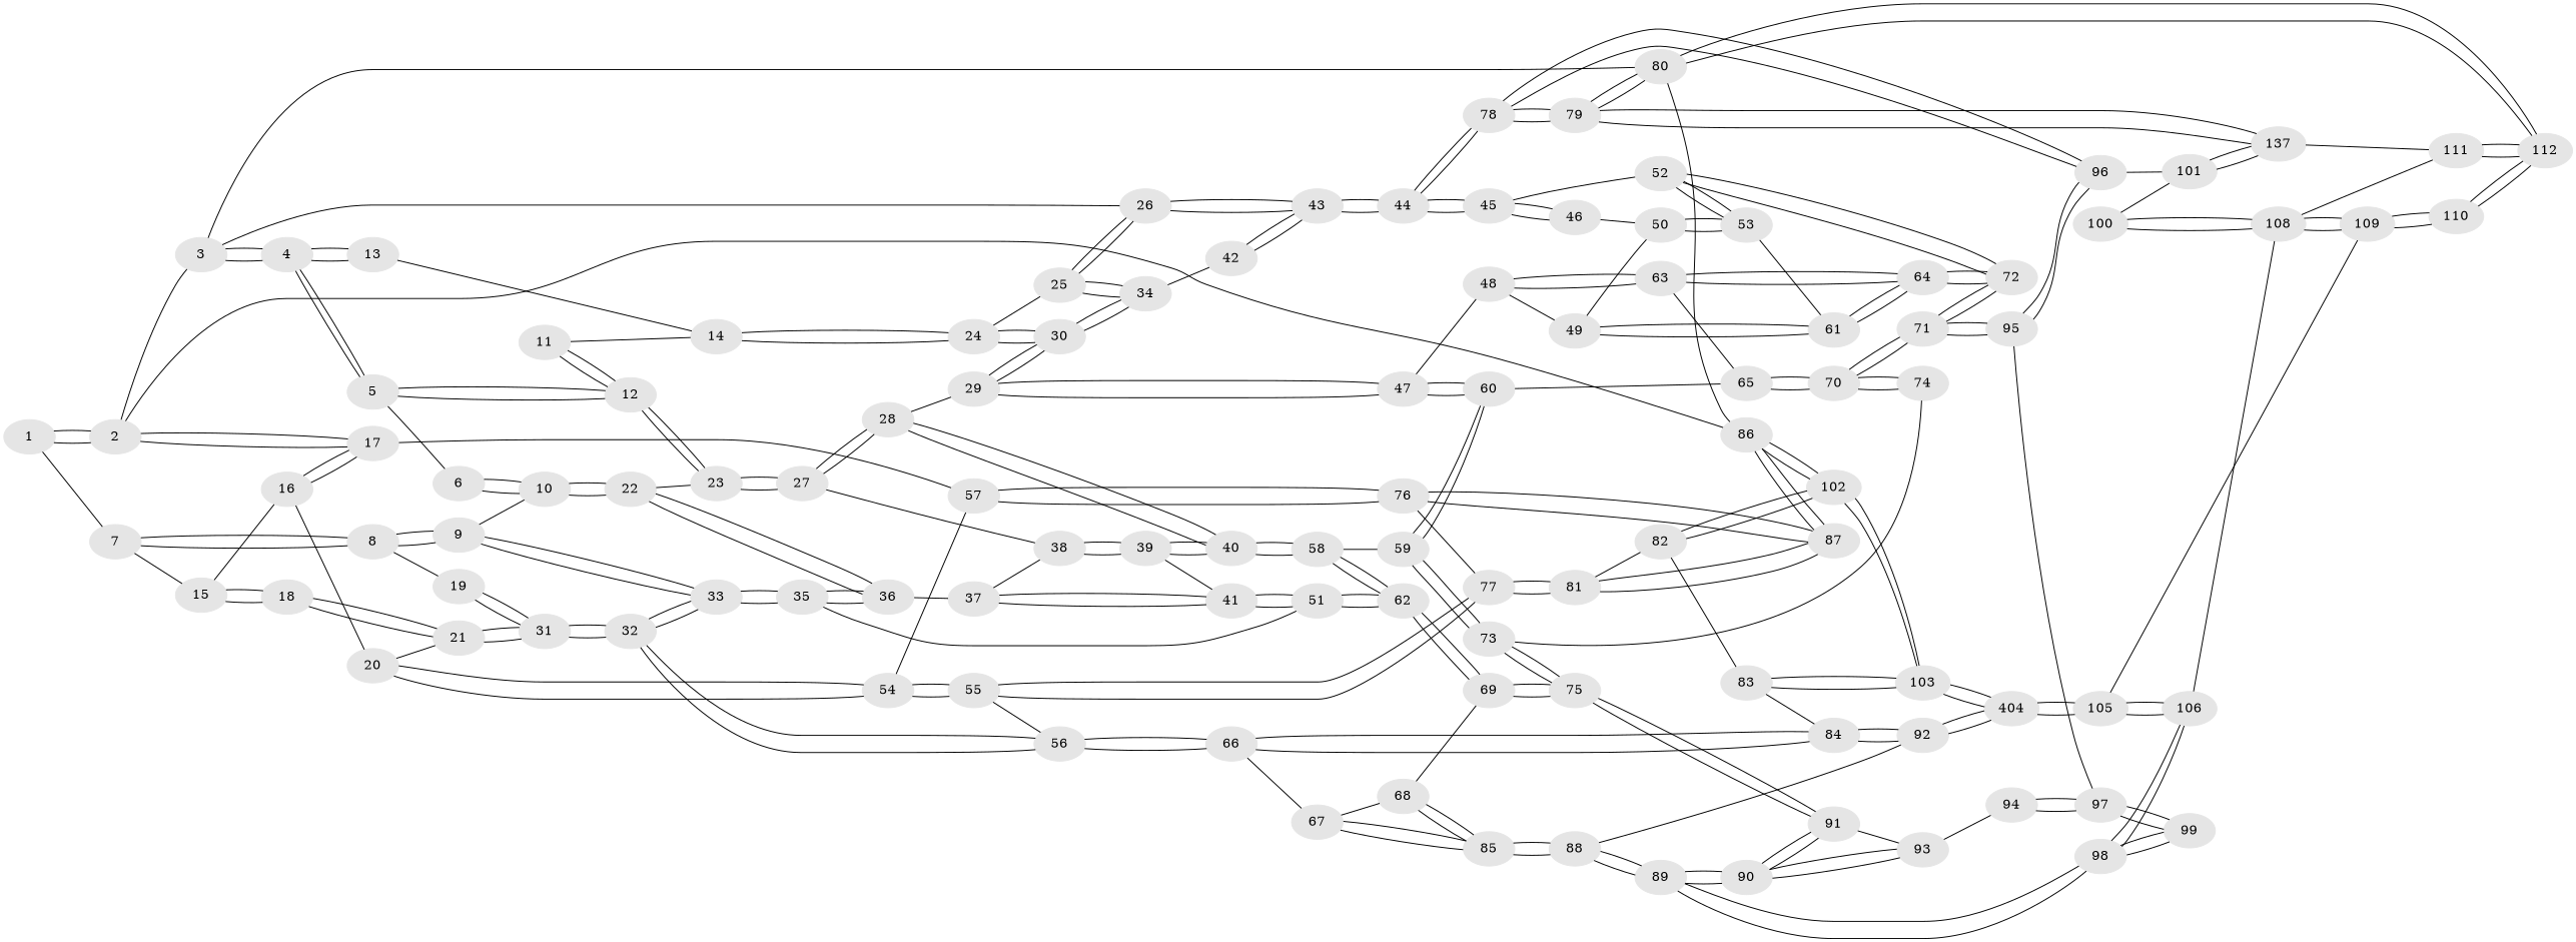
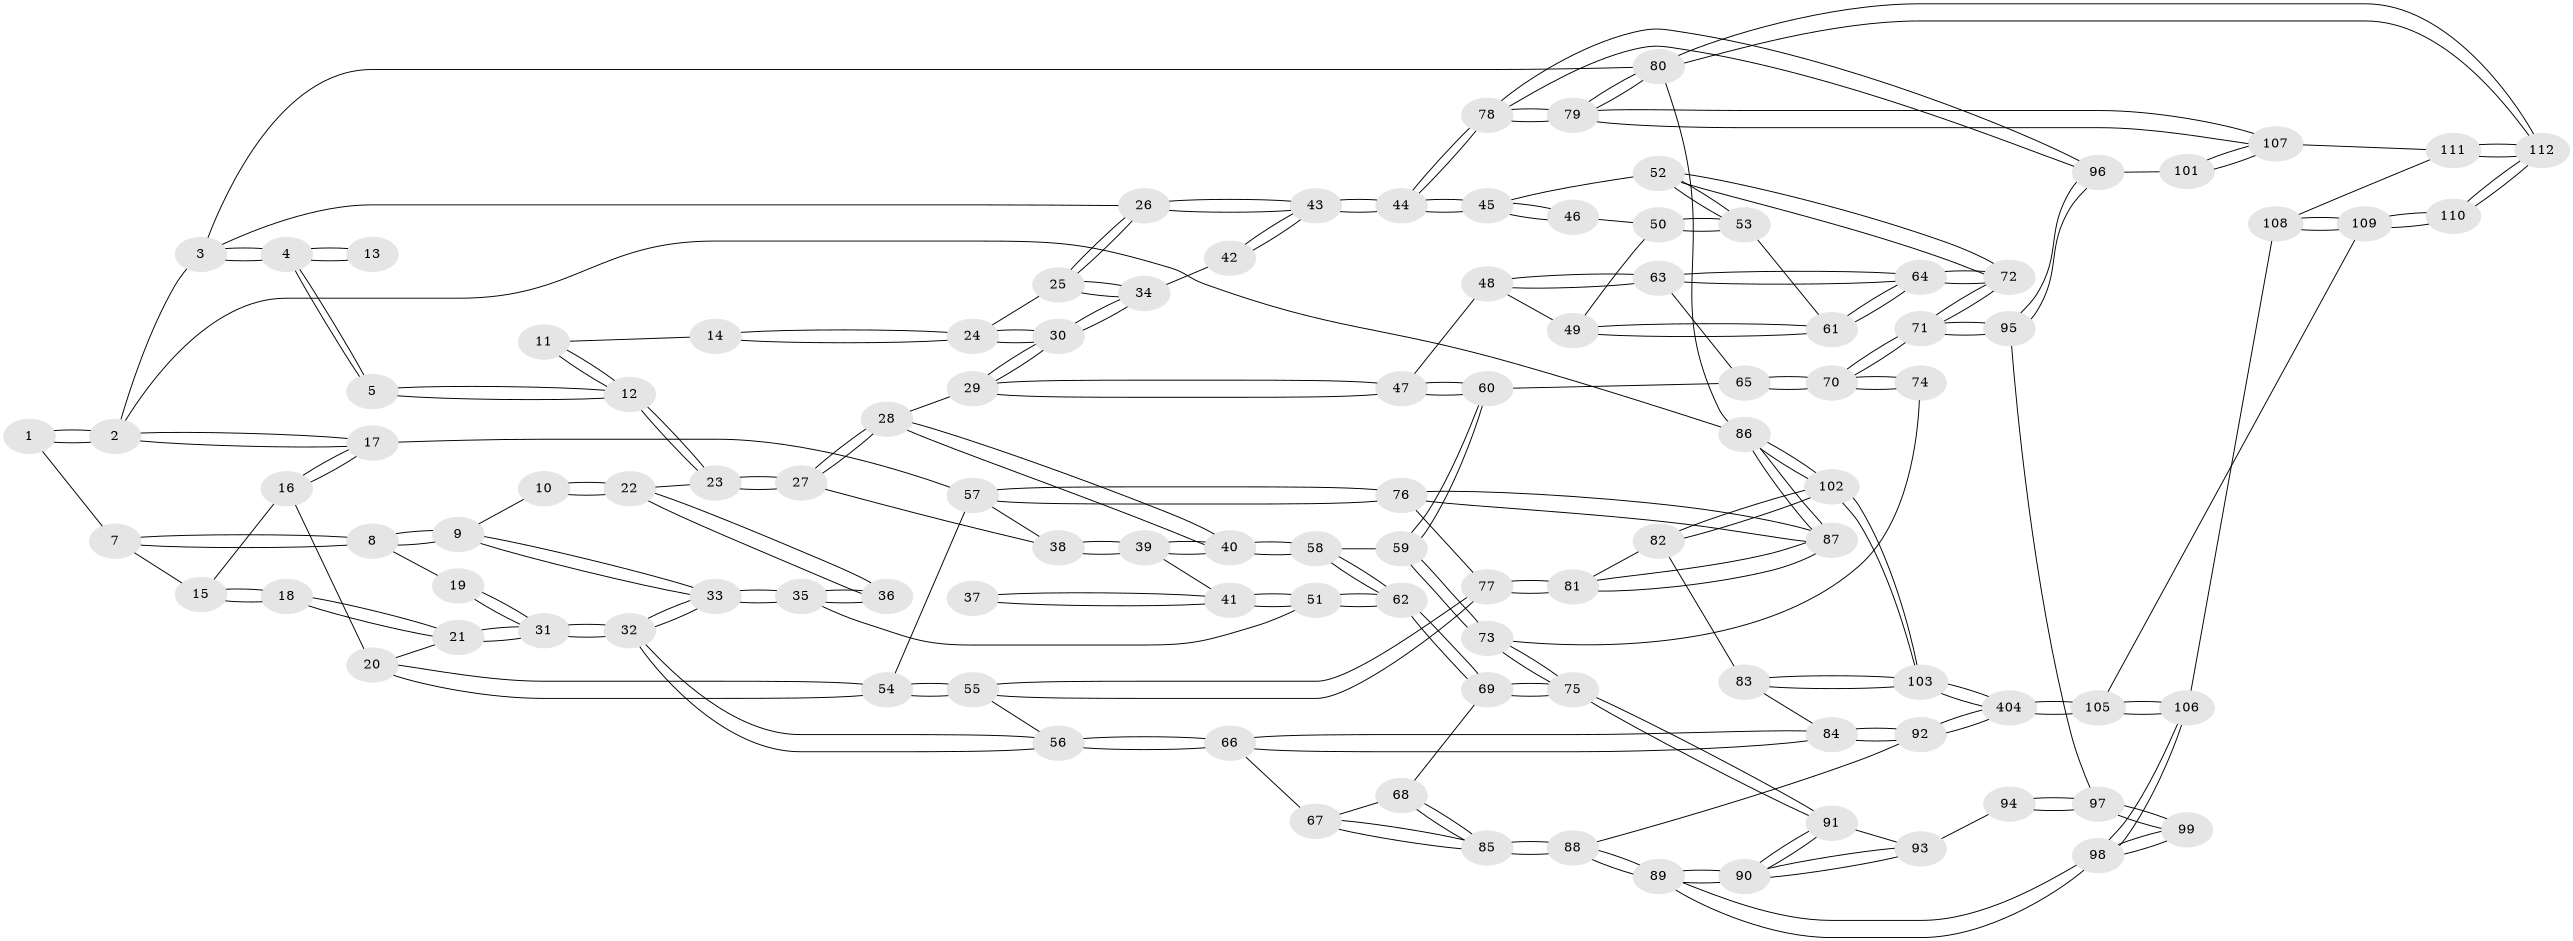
  graph {
    rankdir=LR
    node [color=gray90 style=filled]
    1
    2
    7
    3
    17
    86
    8
    15
    4
    26
    80
    57
    87
    102
    5
    13
    43
    112
-   6
    12
    14
    10
    23
    22
    9
    19
    16
    18
    33
    31
    35
    36
    11
    24
    27
    25
    30
    20
    21
    54
    76
    32
    55
    37
    28
    38
    34
    42
    44
    29
    40
    39
    47
    58
    48
    60
    56
    66
    51
    62
    41
    59
    45
    78
    46
    52
    79
    96
    50
    53
    72
    49
    63
    65
    61
    64
    69
    77
    81
    67
    84
    73
    75
    74
    70
    71
    68
    85
    92
    88
    91
    95
    97
    94
    93
    82
-   107 [label=137]
+   107
    101
    111
    83
    103
    n102 [label=404]
    89
    90
    98
    99
    106
    105
    108
-   100
    109
    110
    1 -- 2
    1 -- 2
    1 -- 7
    2 -- 3
    2 -- 17
    2 -- 17
    2 -- 86
    7 -- 8
    7 -- 8
    7 -- 15
    3 -- 4
    3 -- 4
    3 -- 26
    3 -- 80
    17 -- 57
    86 -- 87
    86 -- 87
    86 -- 102
    86 -- 102
    8 -- 9
    8 -- 9
    8 -- 19
    15 -- 16
    15 -- 18
    15 -- 18
    4 -- 5
    4 -- 5
    4 -- 13
    4 -- 13
    26 -- 43
    26 -- 43
    80 -- 86
    80 -- 112
    80 -- 112
    57 -- 76
    57 -- 76
    102 -- 103
    102 -- 103
-   5 -- 6
    5 -- 12
    5 -- 12
-   13 -- 14
    43 -- 44
    43 -- 44
-   6 -- 10
-   6 -- 10
    12 -- 23
    12 -- 23
    14 -- 24
    14 -- 24
    10 -- 22
    10 -- 22
    23 -- 27
    23 -- 27
    22 -- 23
    22 -- 36
    22 -- 36
    9 -- 10
    9 -- 33
    9 -- 33
    19 -- 31
    19 -- 31
    16 -- 17
    16 -- 17
    16 -- 20
    18 -- 21
    18 -- 21
    33 -- 35
    33 -- 35
    31 -- 32
    31 -- 32
    35 -- 36
    35 -- 36
    35 -- 51
-   36 -- 37
    11 -- 12
    11 -- 12
    11 -- 14
    24 -- 25
    24 -- 30
    24 -- 30
    27 -- 28
    27 -- 28
    27 -- 38
    25 -- 26
    25 -- 26
    25 -- 34
    25 -- 34
    30 -- 34
    30 -- 34
    20 -- 21
    20 -- 54
    20 -- 54
    21 -- 31
    21 -- 31
    54 -- 57
    54 -- 55
    54 -- 55
    76 -- 87
    76 -- 87
    76 -- 77
    32 -- 33
    32 -- 33
    32 -- 56
    32 -- 56
    55 -- 56
    55 -- 77
    55 -- 77
-   37 -- 38
+   57 -- 38
    37 -- 41
    37 -- 41
    28 -- 29
    28 -- 40
    28 -- 40
    38 -- 39
    38 -- 39
    34 -- 42
    42 -- 43
    42 -- 43
    44 -- 45
    44 -- 45
    44 -- 78
    44 -- 78
    29 -- 30
    29 -- 30
    29 -- 47
    29 -- 47
    40 -- 58
    40 -- 58
    39 -- 40
    39 -- 40
    39 -- 41
    47 -- 48
    47 -- 60
    47 -- 60
    58 -- 62
    58 -- 62
    58 -- 59
    48 -- 49
    48 -- 63
    48 -- 63
    60 -- 65
    56 -- 66
    56 -- 66
    66 -- 67
    66 -- 84
    66 -- 84
    51 -- 62
    51 -- 62
    62 -- 69
    62 -- 69
    41 -- 51
    41 -- 51
    59 -- 60
    59 -- 60
    59 -- 73
    59 -- 73
    45 -- 46
    45 -- 46
    45 -- 52
    78 -- 79
    78 -- 79
    78 -- 96
    78 -- 96
    46 -- 50
    52 -- 53
    52 -- 53
    52 -- 72
    52 -- 72
    79 -- 80
    79 -- 80
    79 -- 107
    79 -- 107
    96 -- 101
    50 -- 53
    50 -- 53
    53 -- 61
    49 -- 50
    49 -- 61
    49 -- 61
    63 -- 65
    63 -- 64
    63 -- 64
    65 -- 70
    65 -- 70
    61 -- 64
    61 -- 64
    64 -- 72
    64 -- 72
    69 -- 75
    69 -- 75
    77 -- 81
    77 -- 81
    81 -- 87
    81 -- 87
    81 -- 82
    67 -- 68
    67 -- 85
    67 -- 85
    84 -- 92
    84 -- 92
    73 -- 75
    73 -- 75
    73 -- 74
    75 -- 91
    75 -- 91
    70 -- 74
    70 -- 74
    70 -- 71
    70 -- 71
    71 -- 72
    71 -- 72
    71 -- 95
    71 -- 95
    68 -- 69
    68 -- 85
    68 -- 85
    85 -- 88
    85 -- 88
    92 -- n102
    92 -- n102
    88 -- 92
    88 -- 89
    88 -- 89
    91 -- 93
    95 -- 96
    95 -- 96
    95 -- 97
    97 -- 99
    97 -- 99
    94 -- 97
    94 -- 97
    93 -- 94
    82 -- 102
    82 -- 102
    82 -- 83
    107 -- 111
    101 -- 107
    101 -- 107
    111 -- 112
    111 -- 112
    83 -- 84
    83 -- 103
    83 -- 103
    103 -- n102
    103 -- n102
    n102 -- 105
    n102 -- 105
    89 -- 90
    89 -- 90
    89 -- 98
    89 -- 98
    90 -- 91
    90 -- 91
    90 -- 93
    90 -- 93
    98 -- 99
    98 -- 99
    98 -- 106
    98 -- 106
    106 -- 108
    105 -- 106
    105 -- 106
    105 -- 109
    108 -- 111
    108 -- 109
    108 -- 109
-   100 -- 101
-   100 -- 108
-   100 -- 108
    109 -- 110
    109 -- 110
    110 -- 112
    110 -- 112
  }
